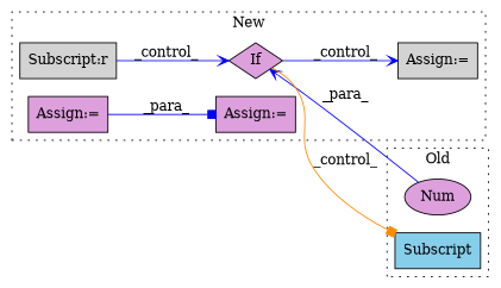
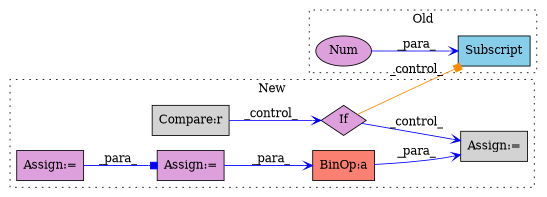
  digraph {
    rankdir=LR
    node [a=68 fillcolor=plum l=3 shape=box style=filled]
    edge [arrowhead=vee color=blue]
    n1 [a=63 fillcolor=skyblue l="4,0" label=Subscript s="3861,0"]
    n2 [a=76 l=1 label=Num s=3863 shape=ellipse]
    n3 [a=96 l="3,22" label=If s="4069,4079" shape=diamond]
    n4 [fillcolor=lightgrey label="Assign:=" s=4111]
-   n5 [a=40 fillcolor=lightgrey l=7 label="Subscript:r" s=4072]
+   n5 [a=40 fillcolor=lightgrey l=7 label="Compare:r" s=4072]
+   n6 [a=82 fillcolor=salmon label="BinOp:a" s=4125]
    n7 [label="Assign:=" s=3859]
    n8 [label="Assign:=" s=3787]
    subgraph cluster_1 {
      label=Old
      style=dotted
      n1
      n2
    }
    subgraph cluster_2 {
      label=New
      style=dotted
      n3
      n4
      n5
+     n6
      n7
      n8
    }
-   n2 -> n3 [label=_para_]
+   n2 -> n1 [label=_para_]
    n3 -> n1 [arrowhead=box color=darkorange label=_control_]
    n3 -> n4 [label=_control_]
    n5 -> n3 [label=_control_]
+   n6 -> n4 [label=_para_]
+   n7 -> n6 [label=_para_]
    n8 -> n7 [arrowhead=box label=_para_]
  }
